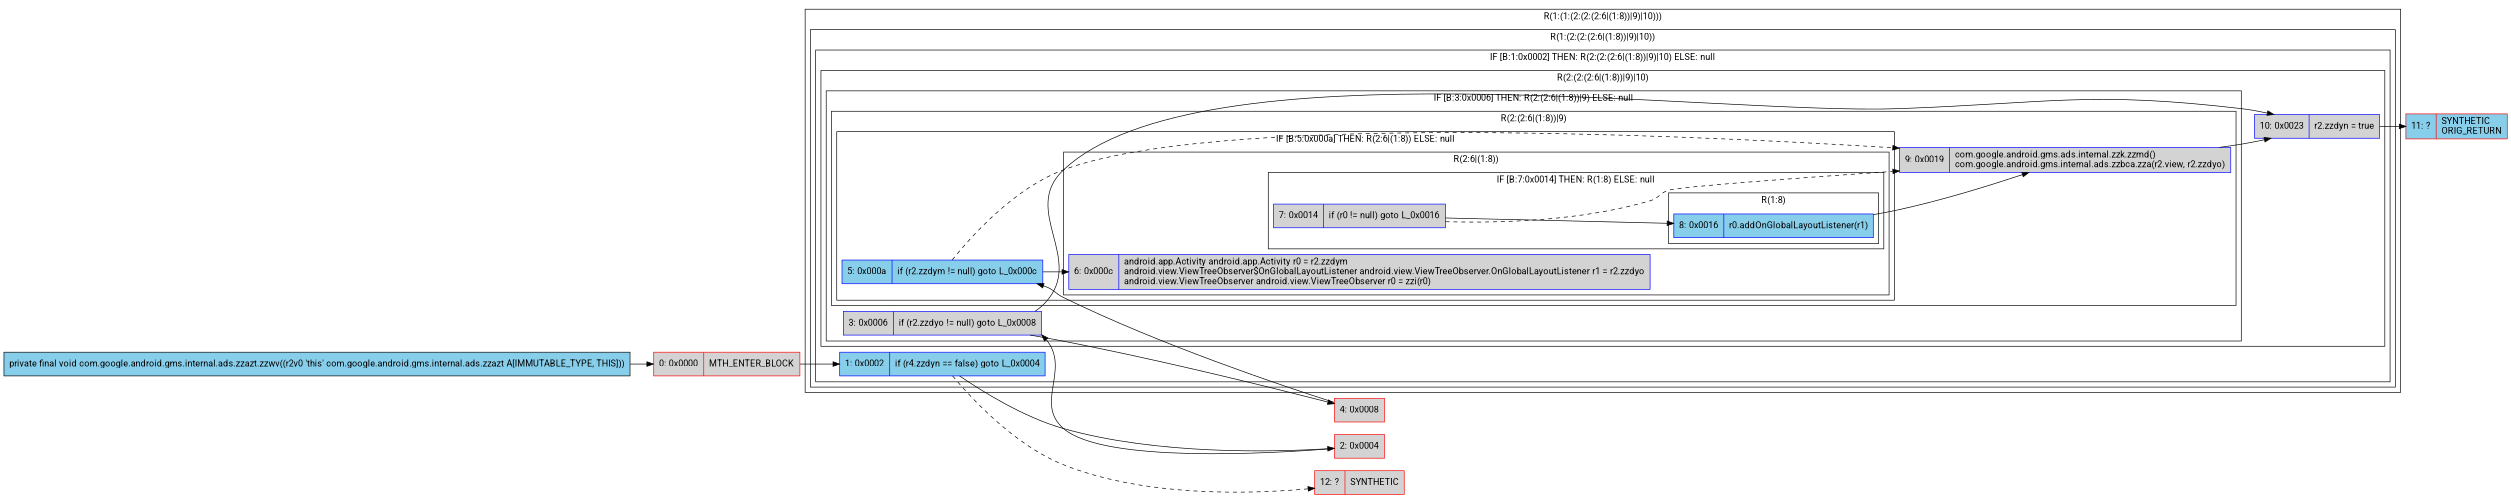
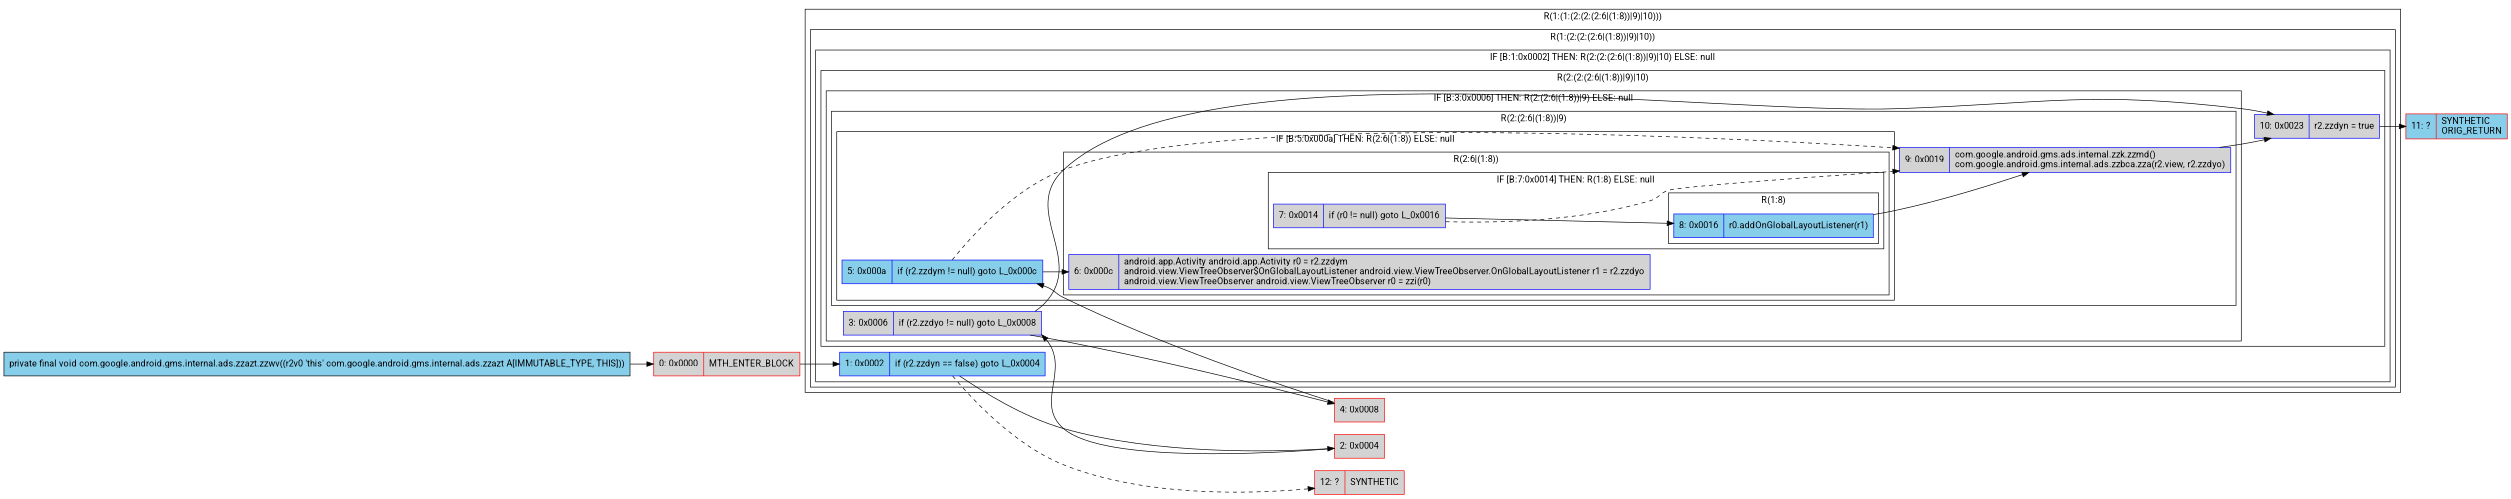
  digraph {
    fontname=Roboto
    rankdir=LR
    node [color=blue fillcolor=lightgrey fontname=Roboto shape=record style=filled]
    edge [fontname=Roboto]
    n1 [fillcolor=skyblue label="{8\:\ 0x0016|r0.addOnGlobalLayoutListener(r1)\l}"]
    n2 [label="{7\:\ 0x0014|if (r0 != null) goto L_0x0016\l}"]
    n3 [label="{6\:\ 0x000c|android.app.Activity android.app.Activity r0 = r2.zzdym\landroid.view.ViewTreeObserver$OnGlobalLayoutListener android.view.ViewTreeObserver.OnGlobalLayoutListener r1 = r2.zzdyo\landroid.view.ViewTreeObserver android.view.ViewTreeObserver r0 = zzi(r0)\l}"]
    n4 [fillcolor=skyblue label="{5\:\ 0x000a|if (r2.zzdym != null) goto L_0x000c\l}"]
    n5 [label="{9\:\ 0x0019|com.google.android.gms.ads.internal.zzk.zzmd()\lcom.google.android.gms.internal.ads.zzbca.zza(r2.view, r2.zzdyo)\l}"]
    n6 [label="{3\:\ 0x0006|if (r2.zzdyo != null) goto L_0x0008\l}"]
    n7 [label="{10\:\ 0x0023|r2.zzdyn = true\l}"]
-   n8 [fillcolor=skyblue label="{1\:\ 0x0002|if (r4.zzdyn == false) goto L_0x0004\l}"]
+   n8 [fillcolor=skyblue label="{1\:\ 0x0002|if (r2.zzdyn == false) goto L_0x0004\l}"]
    n9 [color=red label="{4\:\ 0x0008}"]
    n10 [color=red fillcolor=skyblue label="{11\:\ ?|SYNTHETIC\lORIG_RETURN\l}"]
    n11 [color=red label="{2\:\ 0x0004}"]
    n12 [color=red label="{12\:\ ?|SYNTHETIC\l}"]
    n13 [color=red label="{0\:\ 0x0000|MTH_ENTER_BLOCK\l}"]
    n14 [fillcolor=skyblue label="{private final void com.google.android.gms.internal.ads.zzazt.zzwv((r2v0 'this' com.google.android.gms.internal.ads.zzazt A[IMMUTABLE_TYPE, THIS])) }" color=""]
    subgraph cluster_1 {
      label="R(1:(1:(2:(2:(2:6|(1:8))|9)|10)))"
      subgraph cluster_2 {
        label="R(1:(2:(2:(2:6|(1:8))|9)|10))"
        subgraph cluster_3 {
          label="IF [B:1:0x0002] THEN: R(2:(2:(2:6|(1:8))|9)|10) ELSE: null"
          n8
          subgraph cluster_4 {
            label="R(2:(2:(2:6|(1:8))|9)|10)"
            n7
            subgraph cluster_5 {
              label="IF [B:3:0x0006] THEN: R(2:(2:6|(1:8))|9) ELSE: null"
              n6
              subgraph cluster_6 {
                label="R(2:(2:6|(1:8))|9)"
                n5
                subgraph cluster_7 {
                  label="IF [B:5:0x000a] THEN: R(2:6|(1:8)) ELSE: null"
                  n4
                  subgraph cluster_8 {
                    label="R(2:6|(1:8))"
                    n3
                    subgraph cluster_9 {
                      label="IF [B:7:0x0014] THEN: R(1:8) ELSE: null"
                      n2
                      subgraph cluster_10 {
                        label="R(1:8)"
                        n1
                      }
                    }
                  }
                }
              }
            }
          }
        }
      }
    }
    n1 -> n5
    n2 -> n1
    n2 -> n5 [style=dashed]
    n4 -> n3
    n4 -> n5 [style=dashed]
    n5 -> n7
    n6 -> n7 [style=solid]
    n6 -> n9
    n7 -> n10
    n8 -> n11
    n8 -> n12 [style=dashed]
    n9 -> n4
    n11 -> n6
    n13 -> n8
    n14 -> n13
  }
